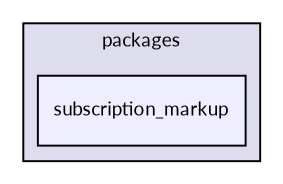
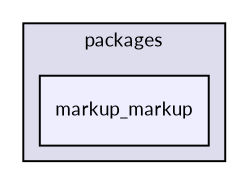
  digraph {
    compound=true
    fontname=Lato
-   n1 [fillcolor="#eeeeff" fontname=Lato fontsize=10 label=subscription_markup pencolor=black shape=box style=filled]
+   n1 [fillcolor="#eeeeff" fontname=Lato fontsize=10 label=markup_markup pencolor=black shape=box style=filled]
    subgraph cluster_1 {
      bgcolor="#ddddee"
      fontsize=10
      label=packages
      pencolor=black
      n1
    }
  }
